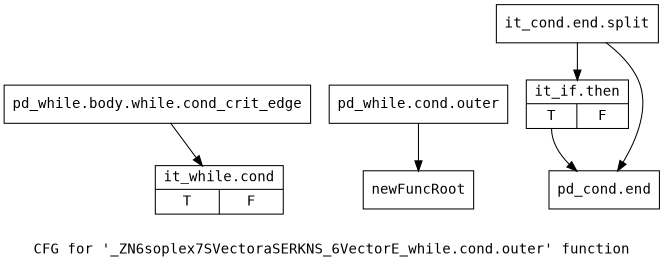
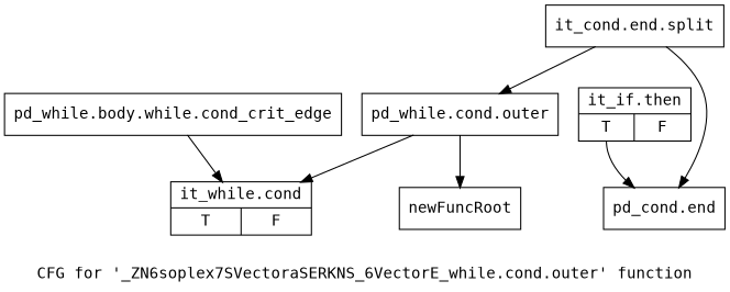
  digraph {
    fontname="DejaVu Sans Mono"
    label="CFG for '_ZN6soplex7SVectoraSERKNS_6VectorE_while.cond.outer' function"
    node [fontname="DejaVu Sans Mono" shape=record]
    edge [fontname="DejaVu Sans Mono"]
    n1 [label="{newFuncRoot}"]
    n2 [label="{pd_while.cond.outer}"]
    n3 [label="{it_while.cond|{<s0>T|<s1>F}}"]
    n4 [label="{it_if.then|{<s0>T|<s1>F}}"]
    n5 [label="{pd_cond.end}"]
    n6 [label="{pd_while.body.while.cond_crit_edge}"]
    n7 [label="{it_cond.end.split}"]
    n2 -> n1
+   n2 -> n3
    n4 -> n5 [tailport=s0]
    n6 -> n3
-   n7 -> n4
+   n7 -> n2
    n7 -> n5
  }
